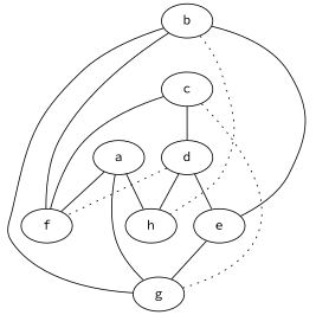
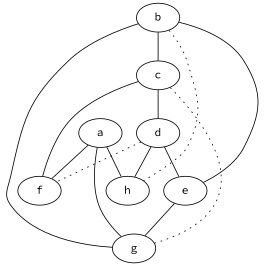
  graph {
    fontname="Source Code Pro"
    node [fontname="Source Code Pro"]
    edge [fontname="Source Code Pro"]
    a
    f
    g
    h
    b
    e
    c
    d
    a -- f
    a -- g
    a -- h
-   b -- f
+   b -- c
    b -- g
    b -- h [style=dotted]
    b -- e
    e -- g
    c -- f
    c -- g [style=dotted]
    c -- d
    d -- f [style=dotted]
    d -- h
    d -- e
  }
